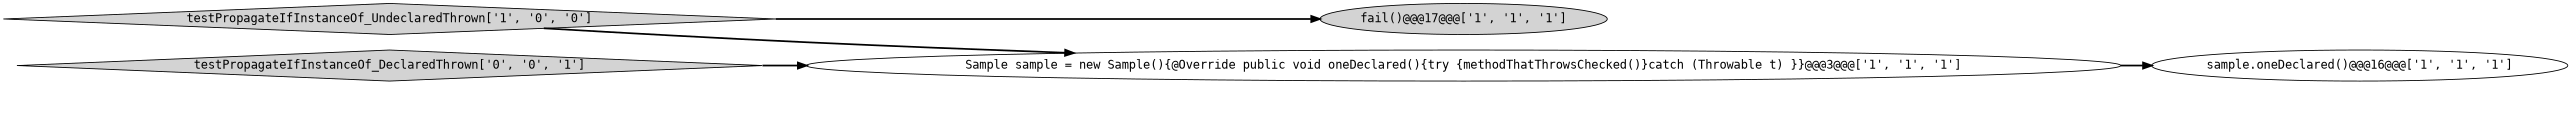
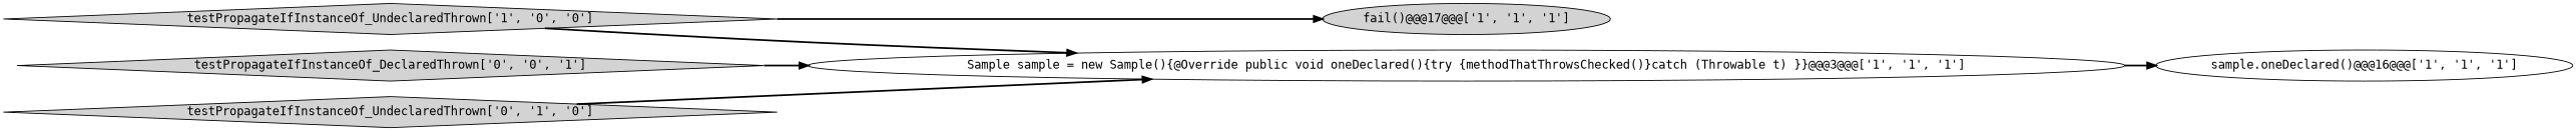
  digraph {
    fontname="DejaVu Sans Mono"
    rankdir=LR
    node [fillcolor=lightgray fontname="DejaVu Sans Mono" shape=ellipse style=filled]
    edge [fontname="DejaVu Sans Mono" style=bold]
    n1 [label="fail()@@@17@@@['1', '1', '1']"]
    n2 [fillcolor=white label="sample.oneDeclared()@@@16@@@['1', '1', '1']"]
    n3 [label="testPropagateIfInstanceOf_DeclaredThrown['0', '0', '1']" shape=diamond]
    n4 [fillcolor=white label="Sample sample = new Sample(){@Override public void oneDeclared(){try {methodThatThrowsChecked()}catch (Throwable t) }}@@@3@@@['1', '1', '1']"]
    n5 [label="testPropagateIfInstanceOf_UndeclaredThrown['1', '0', '0']" shape=diamond]
+   n6 [label="testPropagateIfInstanceOf_UndeclaredThrown['0', '1', '0']" shape=diamond]
    n3 -> n4
    n4 -> n2
    n5 -> n1
    n5 -> n4
+   n6 -> n4
  }
